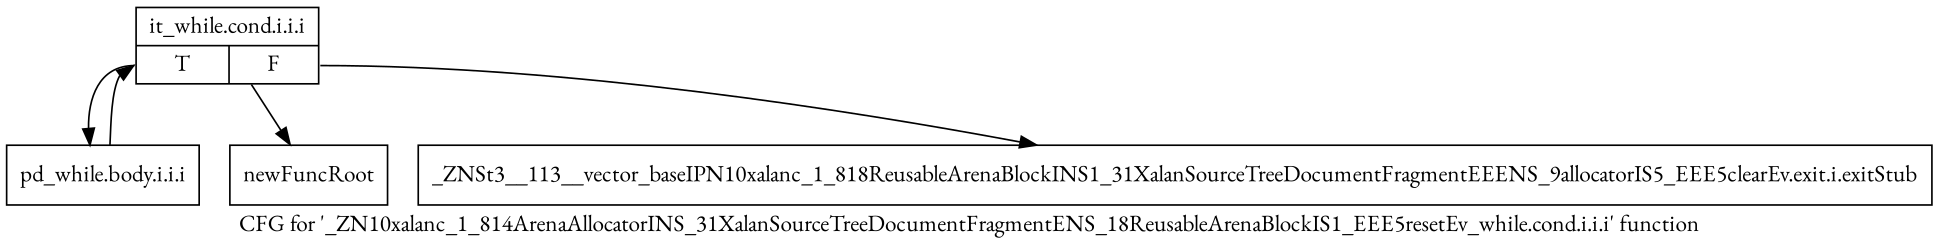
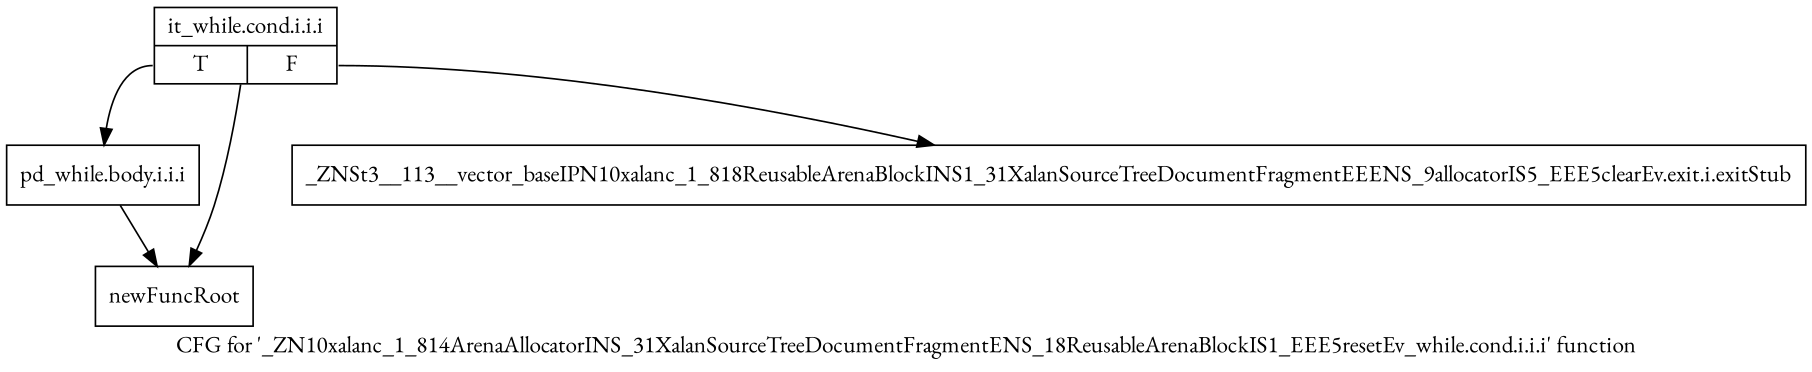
  digraph {
    fontname="EB Garamond"
    label="CFG for '_ZN10xalanc_1_814ArenaAllocatorINS_31XalanSourceTreeDocumentFragmentENS_18ReusableArenaBlockIS1_EEE5resetEv_while.cond.i.i.i' function"
    node [fontname="EB Garamond" shape=record]
    edge [fontname="EB Garamond"]
    n1 [label="{newFuncRoot}"]
    n2 [label="{it_while.cond.i.i.i|{<s0>T|<s1>F}}"]
    n3 [label="{_ZNSt3__113__vector_baseIPN10xalanc_1_818ReusableArenaBlockINS1_31XalanSourceTreeDocumentFragmentEEENS_9allocatorIS5_EEE5clearEv.exit.i.exitStub}"]
    n4 [label="{pd_while.body.i.i.i}"]
    n2 -> n1
    n2 -> n3 [tailport=s1]
    n2 -> n4 [tailport=s0]
-   n4 -> n2
+   n4 -> n1
  }
